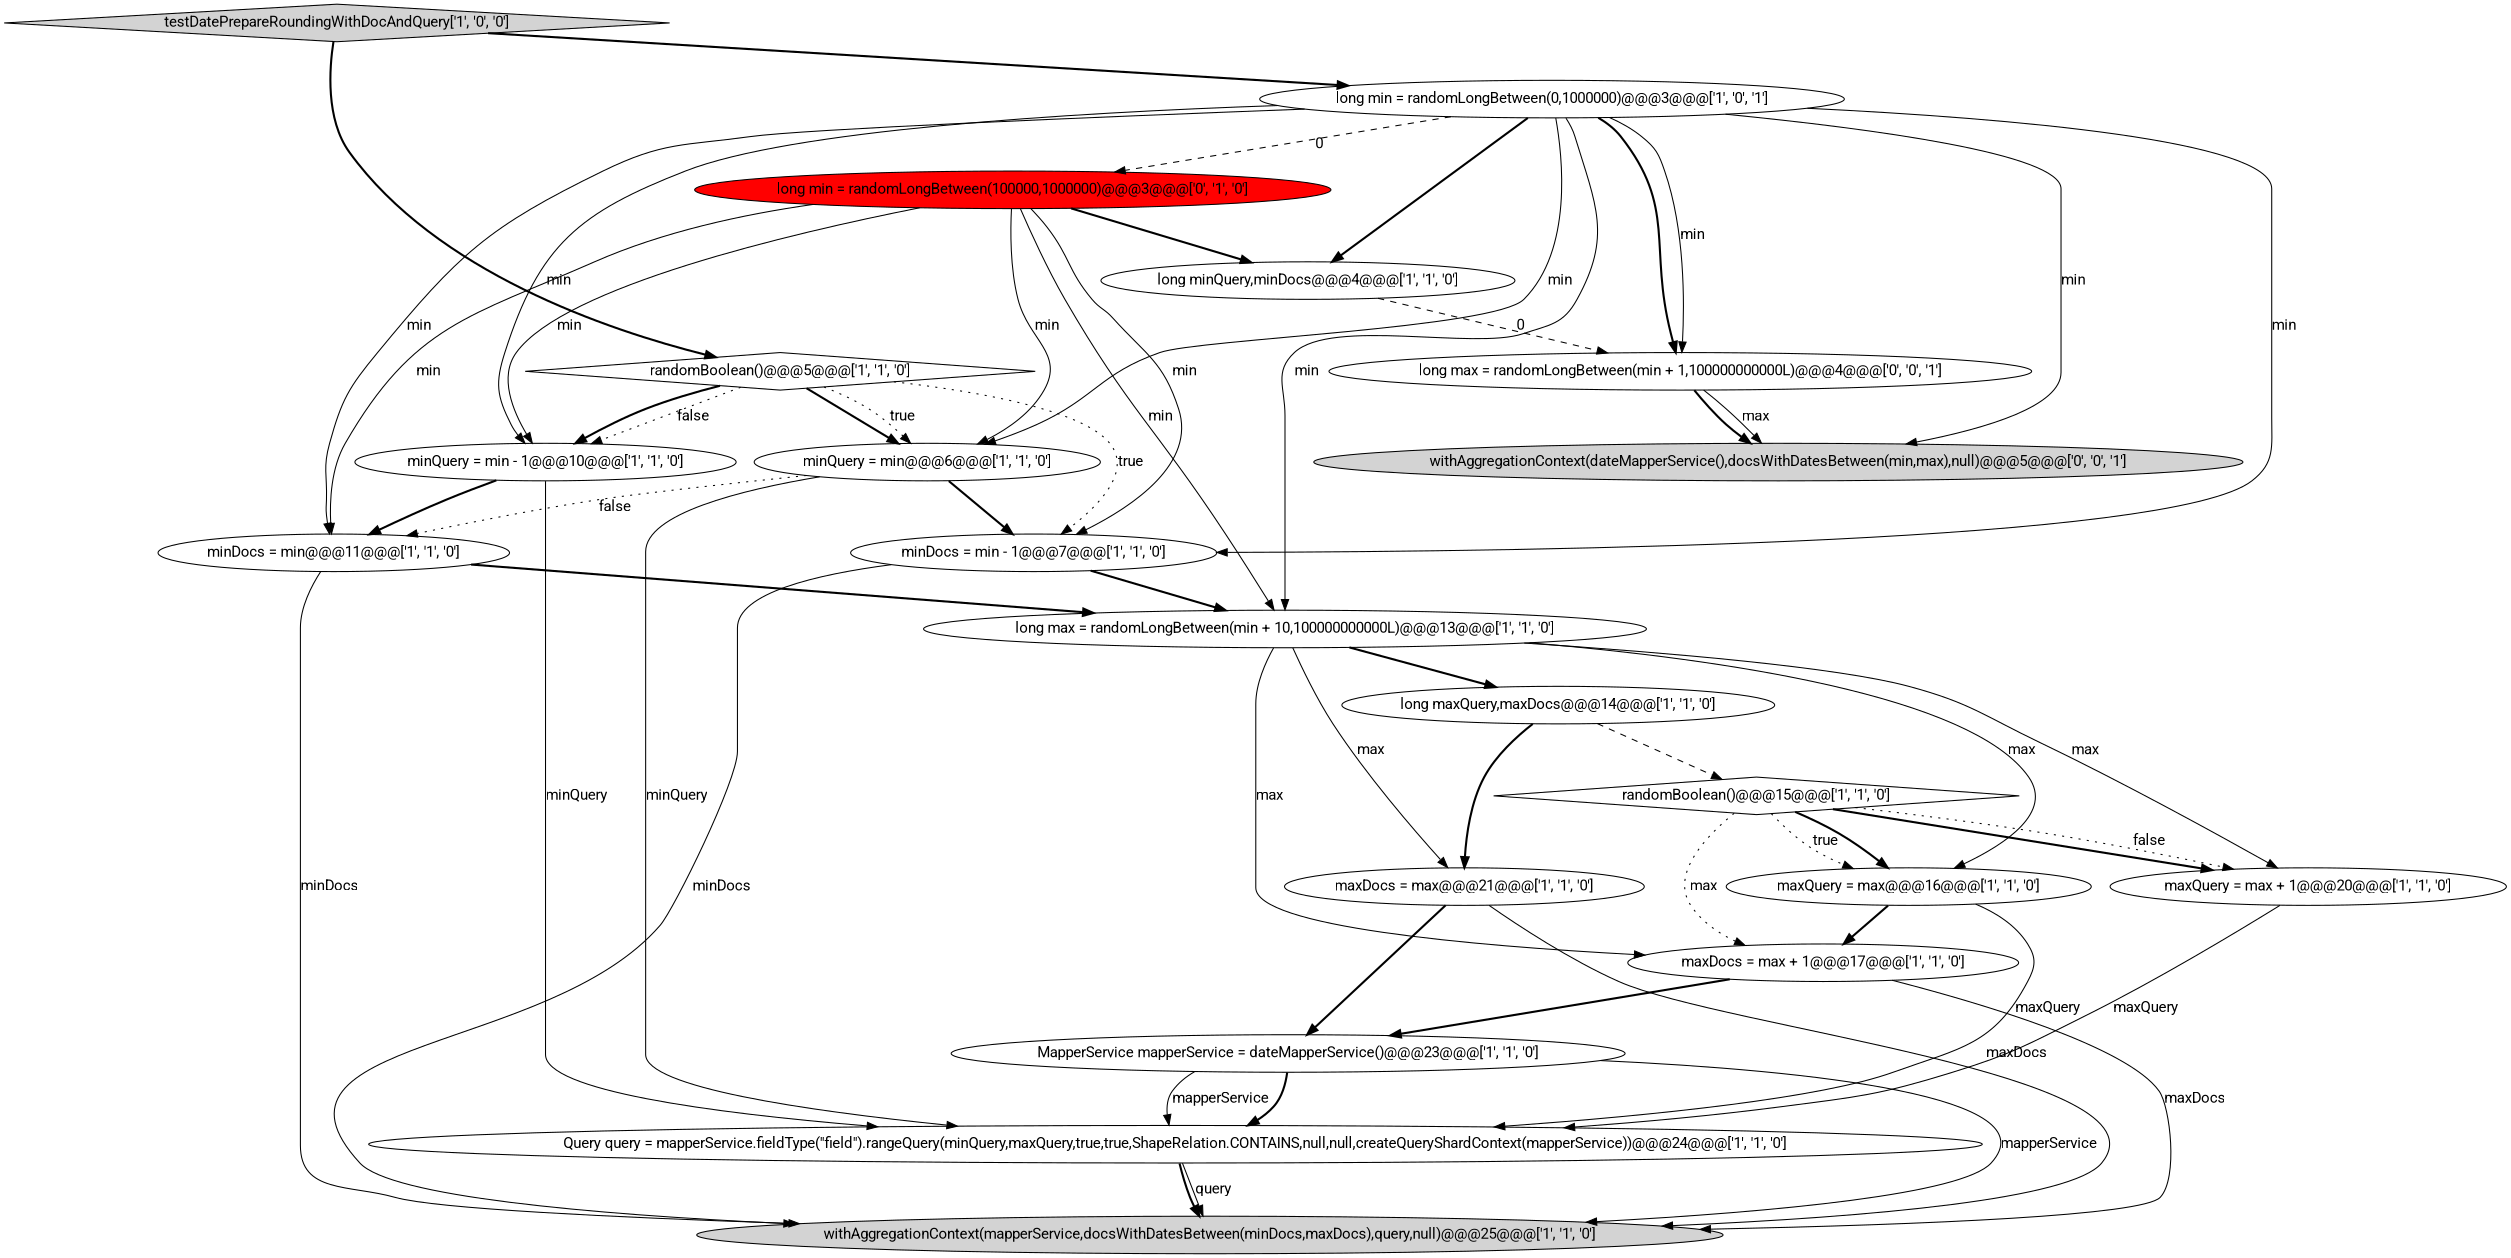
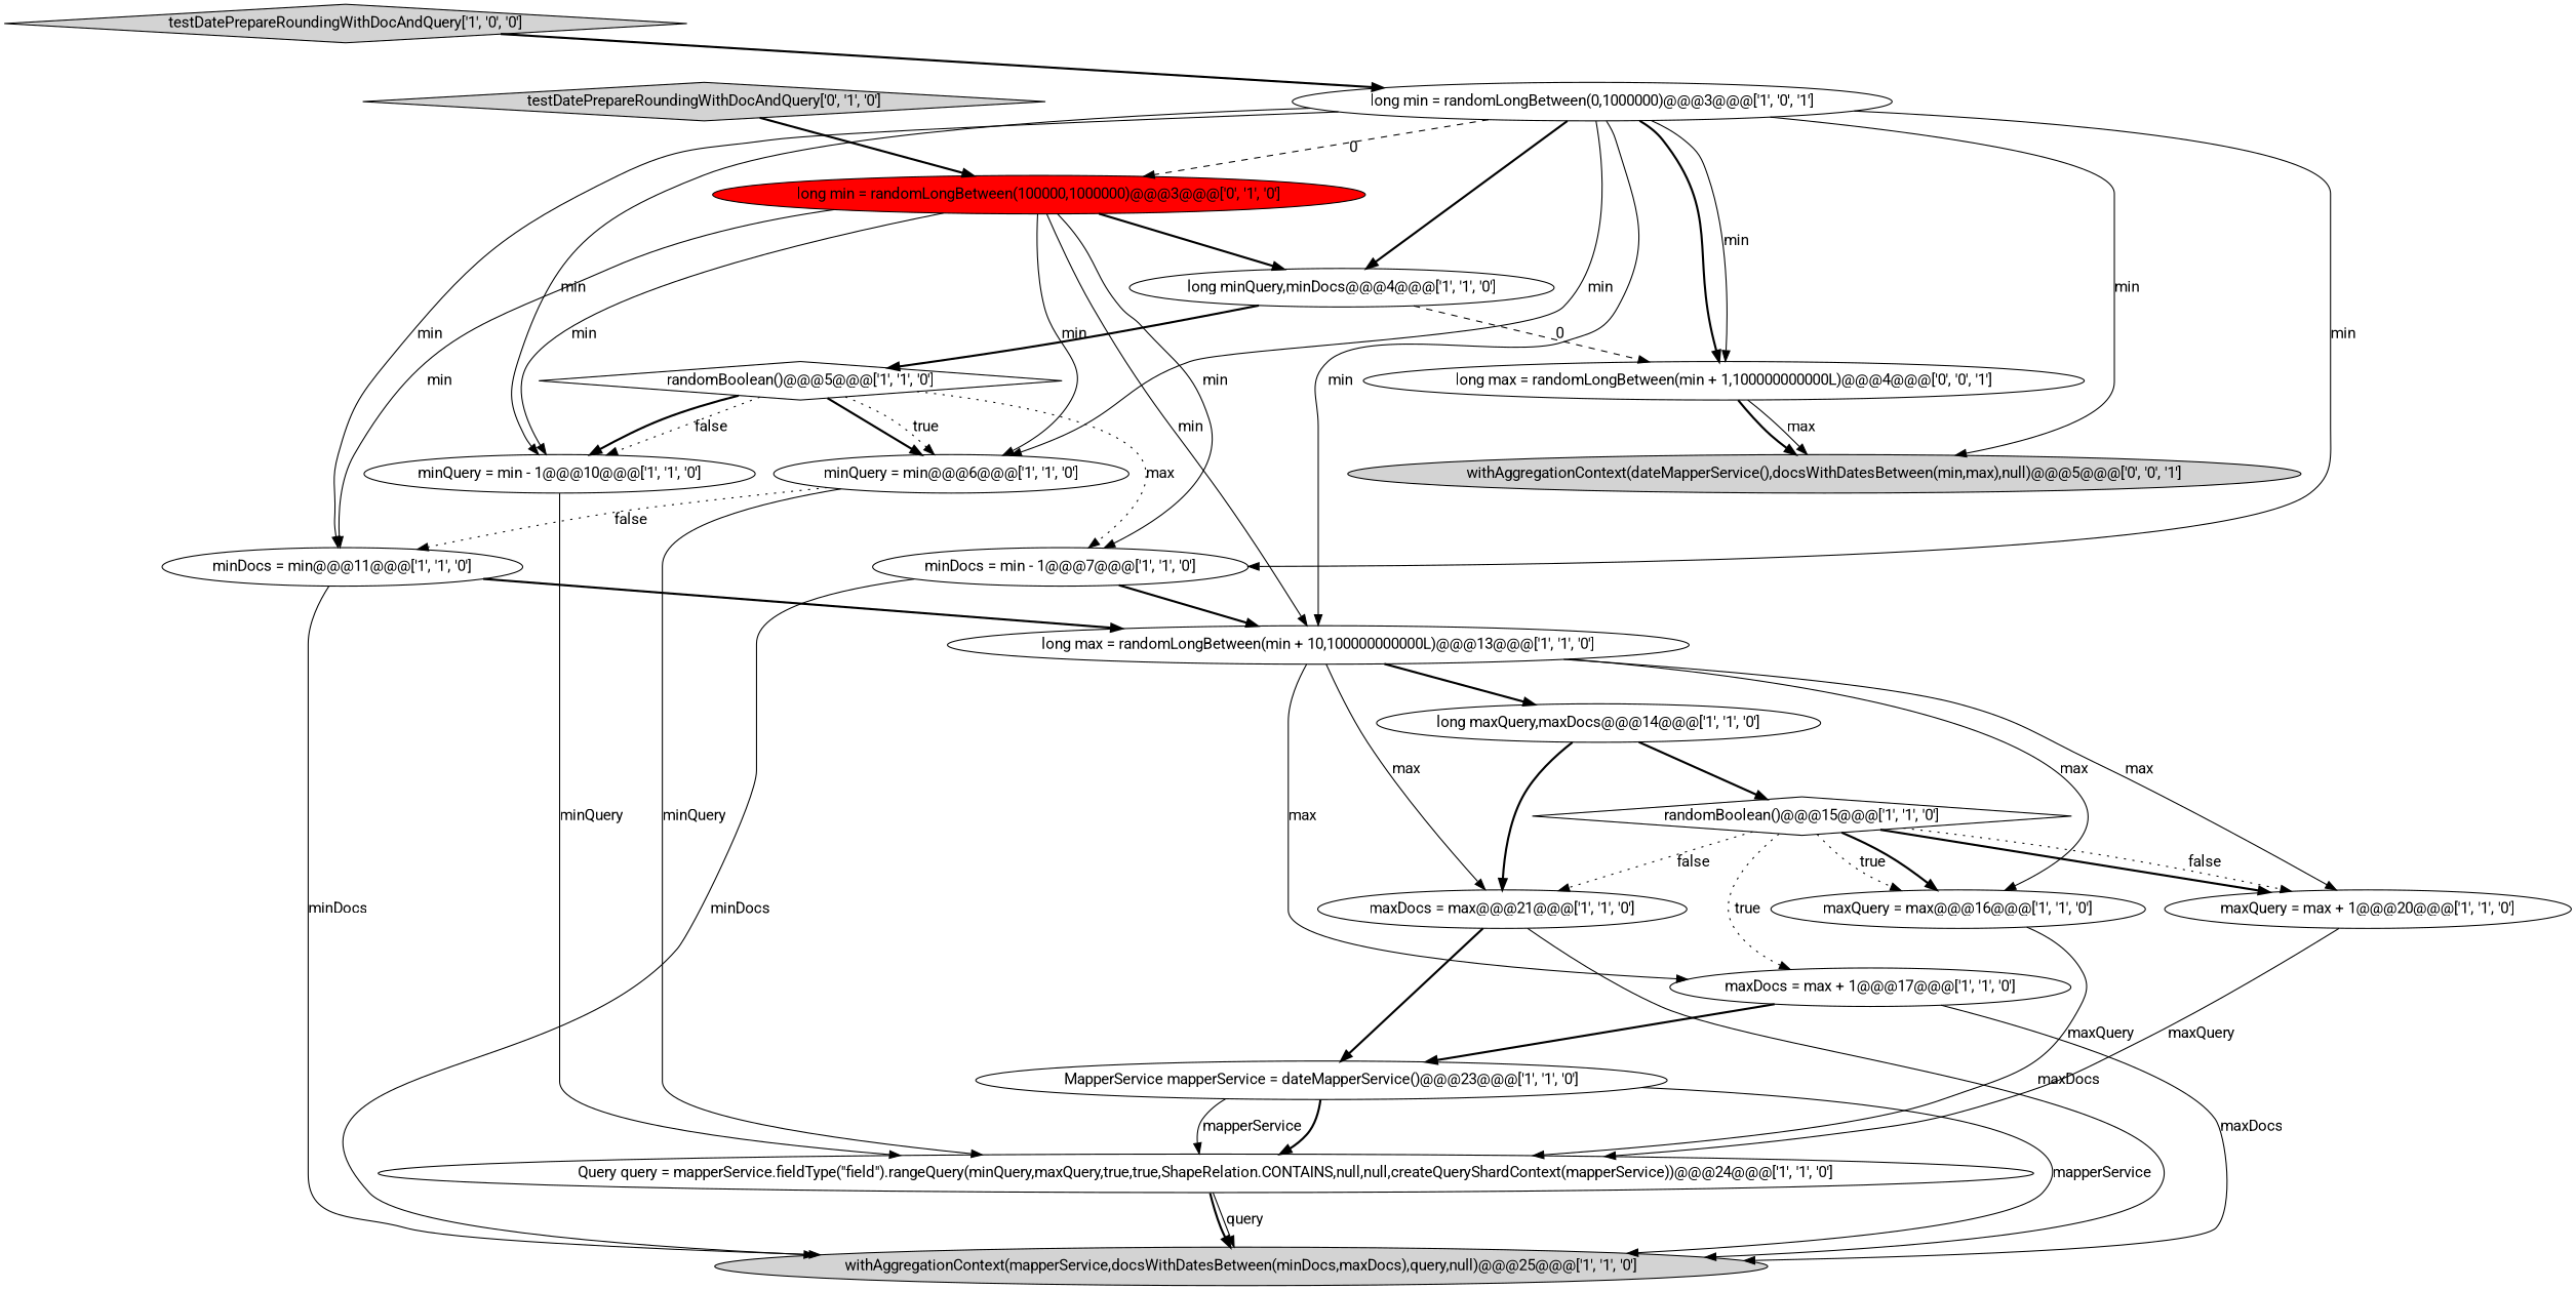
  digraph {
    fontname=Roboto
    node [fillcolor=white fontname=Roboto shape=ellipse style=filled]
    edge [fontname=Roboto style=solid]
    n1 [label="long min = randomLongBetween(0,1000000)@@@3@@@['1', '0', '1']"]
    n2 [label="minDocs = min - 1@@@7@@@['1', '1', '0']"]
    n3 [label="minQuery = min - 1@@@10@@@['1', '1', '0']"]
    n4 [label="minDocs = min@@@11@@@['1', '1', '0']"]
    n5 [fillcolor=lightgray label="withAggregationContext(dateMapperService(),docsWithDatesBetween(min,max),null)@@@5@@@['0', '0', '1']"]
    n6 [label="long max = randomLongBetween(min + 10,100000000000L)@@@13@@@['1', '1', '0']"]
    n7 [label="long max = randomLongBetween(min + 1,100000000000L)@@@4@@@['0', '0', '1']"]
    n8 [label="minQuery = min@@@6@@@['1', '1', '0']"]
    n9 [fillcolor=red label="long min = randomLongBetween(100000,1000000)@@@3@@@['0', '1', '0']"]
    n10 [label="long minQuery,minDocs@@@4@@@['1', '1', '0']"]
    n11 [fillcolor=lightgray label="withAggregationContext(mapperService,docsWithDatesBetween(minDocs,maxDocs),query,null)@@@25@@@['1', '1', '0']"]
    n12 [label="Query query = mapperService.fieldType(\"field\").rangeQuery(minQuery,maxQuery,true,true,ShapeRelation.CONTAINS,null,null,createQueryShardContext(mapperService))@@@24@@@['1', '1', '0']"]
    n13 [label="long maxQuery,maxDocs@@@14@@@['1', '1', '0']"]
    n14 [label="maxQuery = max@@@16@@@['1', '1', '0']"]
    n15 [label="maxDocs = max + 1@@@17@@@['1', '1', '0']"]
    n16 [label="maxQuery = max + 1@@@20@@@['1', '1', '0']"]
    n17 [label="maxDocs = max@@@21@@@['1', '1', '0']"]
    n18 [label="randomBoolean()@@@5@@@['1', '1', '0']" shape=diamond]
    n19 [label="randomBoolean()@@@15@@@['1', '1', '0']" shape=diamond]
    n20 [label="MapperService mapperService = dateMapperService()@@@23@@@['1', '1', '0']"]
    n21 [fillcolor=lightgray label="testDatePrepareRoundingWithDocAndQuery['1', '0', '0']" shape=diamond]
+   n22 [fillcolor=lightgray label="testDatePrepareRoundingWithDocAndQuery['0', '1', '0']" shape=diamond]
    n1 -> n2 [label=min]
    n1 -> n3 [label=min]
    n1 -> n4 [label=min]
    n1 -> n5 [label=min]
    n1 -> n6 [label=min]
    n1 -> n7 [style=bold]
    n1 -> n7 [label=min]
    n1 -> n8 [label=min]
    n1 -> n9 [label=0 style=dashed]
    n1 -> n10 [style=bold]
    n2 -> n6 [style=bold]
    n2 -> n11 [label=minDocs]
-   n3 -> n4 [style=bold]
    n3 -> n12 [label=minQuery]
    n4 -> n6 [style=bold]
    n4 -> n11 [label=minDocs]
    n6 -> n13 [style=bold]
    n6 -> n14 [label=max]
    n6 -> n15 [label=max]
    n6 -> n16 [label=max]
    n6 -> n17 [label=max]
    n7 -> n5 [label=max]
    n7 -> n5 [style=bold]
-   n8 -> n2 [style=bold]
    n8 -> n4 [label=false style=dotted]
    n8 -> n12 [label=minQuery]
    n9 -> n2 [label=min]
    n9 -> n3 [label=min]
    n9 -> n4 [label=min]
    n9 -> n6 [label=min]
    n9 -> n8 [label=min]
    n9 -> n10 [style=bold]
    n10 -> n7 [label=0 style=dashed]
-   n21 -> n18 [style=bold]
+   n10 -> n18 [style=bold]
    n12 -> n11 [label=query]
    n12 -> n11 [style=bold]
    n13 -> n17 [style=bold]
-   n13 -> n19 [style=dashed]
+   n13 -> n19 [style=bold]
    n14 -> n12 [label=maxQuery]
-   n14 -> n15 [style=bold]
    n15 -> n11 [label=maxDocs]
    n15 -> n20 [style=bold]
    n16 -> n12 [label=maxQuery]
    n17 -> n11 [label=maxDocs]
    n17 -> n20 [style=bold]
-   n18 -> n2 [label=true style=dotted]
+   n18 -> n2 [label=max style=dotted]
    n18 -> n3 [label=false style=dotted]
    n18 -> n3 [style=bold]
    n18 -> n8 [style=bold]
    n18 -> n8 [label=true style=dotted]
    n19 -> n14 [label=true style=dotted]
    n19 -> n14 [style=bold]
-   n19 -> n15 [label=max style=dotted]
+   n19 -> n15 [label=true style=dotted]
    n19 -> n16 [style=bold]
    n19 -> n16 [label=false style=dotted]
+   n19 -> n17 [label=false style=dotted]
    n20 -> n11 [label=mapperService]
    n20 -> n12 [style=bold]
    n20 -> n12 [label=mapperService]
    n21 -> n1 [style=bold]
+   n22 -> n9 [style=bold]
  }
